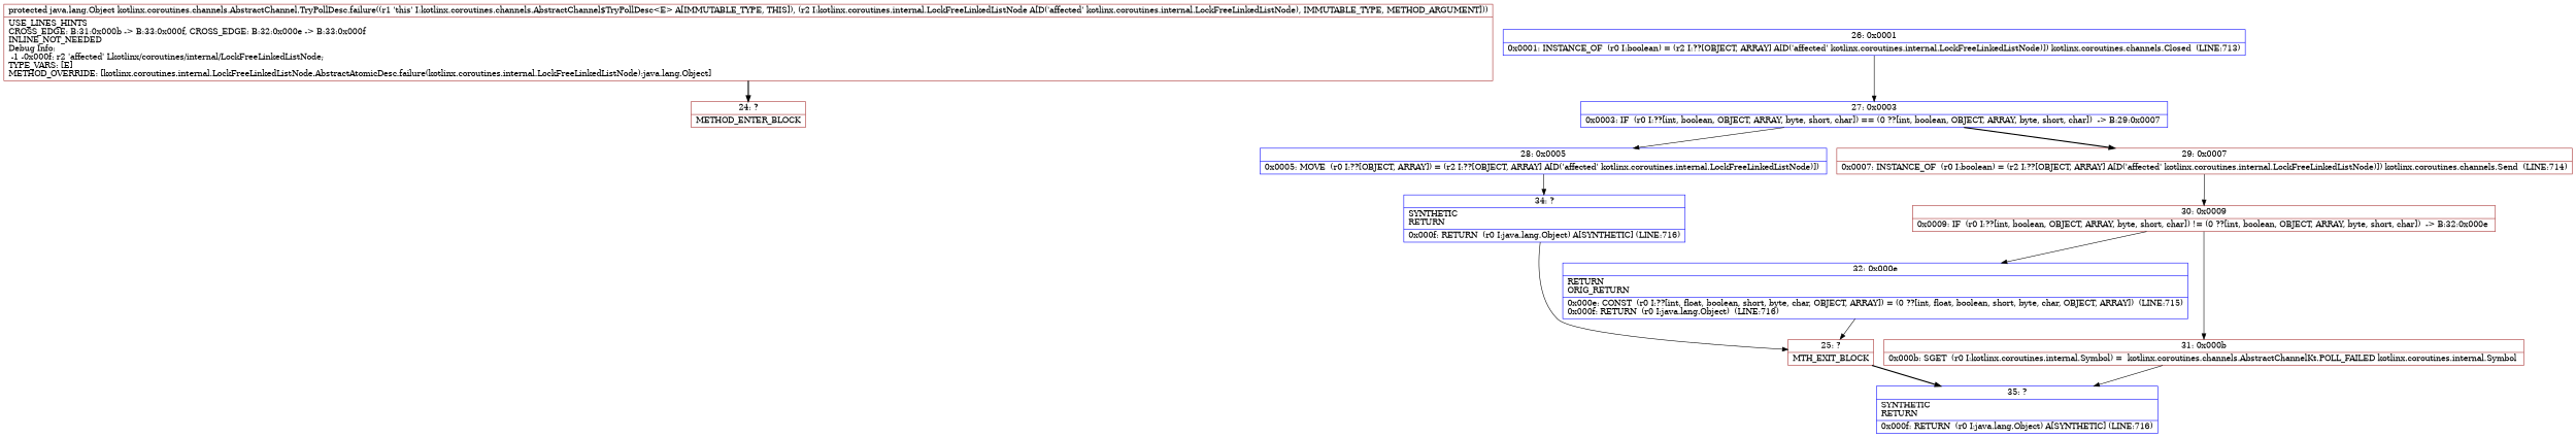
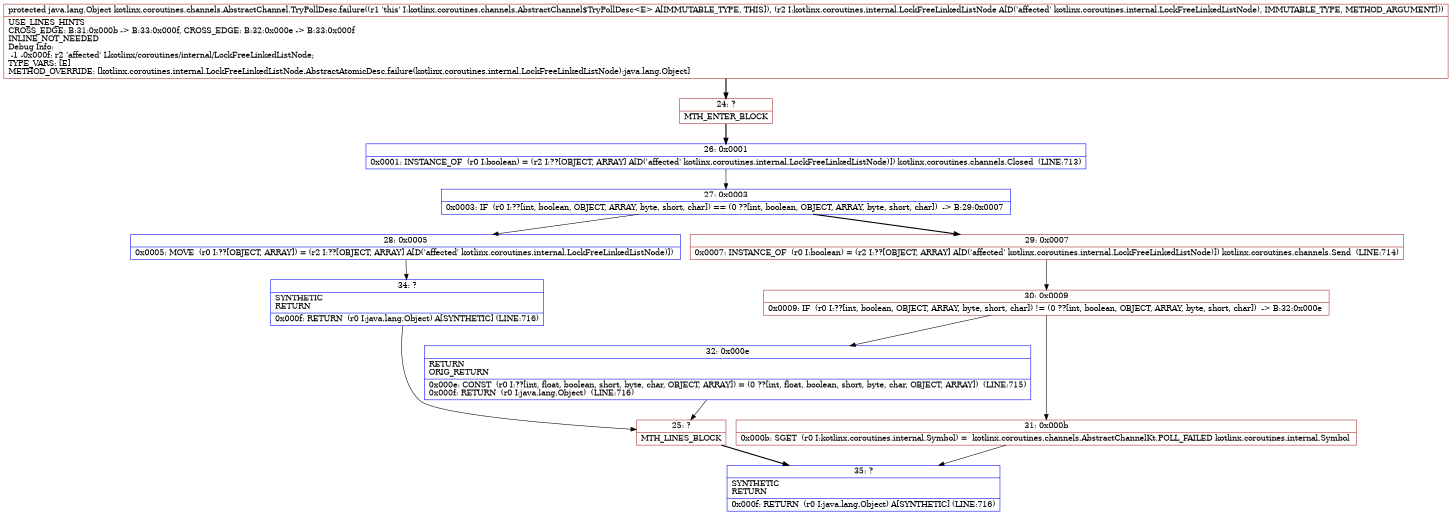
  digraph {
    node [color=brown shape=record]
    edge [style=solid]
-   n1 [label="{24\:\ ?|METHOD_ENTER_BLOCK\l}"]
+   n1 [label="{24\:\ ?|MTH_ENTER_BLOCK\l}"]
    n2 [color=blue label="{26\:\ 0x0001|0x0001: INSTANCE_OF  (r0 I:boolean) = (r2 I:??[OBJECT, ARRAY] A[D('affected' kotlinx.coroutines.internal.LockFreeLinkedListNode)]) kotlinx.coroutines.channels.Closed  (LINE:713)\l}"]
    n3 [color=blue label="{27\:\ 0x0003|0x0003: IF  (r0 I:??[int, boolean, OBJECT, ARRAY, byte, short, char]) == (0 ??[int, boolean, OBJECT, ARRAY, byte, short, char])  \-\> B:29:0x0007 \l}"]
    n4 [color=blue label="{28\:\ 0x0005|0x0005: MOVE  (r0 I:??[OBJECT, ARRAY]) = (r2 I:??[OBJECT, ARRAY] A[D('affected' kotlinx.coroutines.internal.LockFreeLinkedListNode)]) \l}"]
    n5 [label="{29\:\ 0x0007|0x0007: INSTANCE_OF  (r0 I:boolean) = (r2 I:??[OBJECT, ARRAY] A[D('affected' kotlinx.coroutines.internal.LockFreeLinkedListNode)]) kotlinx.coroutines.channels.Send  (LINE:714)\l}"]
    n6 [color=blue label="{34\:\ ?|SYNTHETIC\lRETURN\l|0x000f: RETURN  (r0 I:java.lang.Object) A[SYNTHETIC] (LINE:716)\l}"]
    n7 [label="{30\:\ 0x0009|0x0009: IF  (r0 I:??[int, boolean, OBJECT, ARRAY, byte, short, char]) != (0 ??[int, boolean, OBJECT, ARRAY, byte, short, char])  \-\> B:32:0x000e \l}"]
-   n8 [label="{25\:\ ?|MTH_EXIT_BLOCK\l}"]
+   n8 [label="{25\:\ ?|MTH_LINES_BLOCK\l}"]
    n9 [color=blue label="{35\:\ ?|SYNTHETIC\lRETURN\l|0x000f: RETURN  (r0 I:java.lang.Object) A[SYNTHETIC] (LINE:716)\l}"]
    n10 [label="{31\:\ 0x000b|0x000b: SGET  (r0 I:kotlinx.coroutines.internal.Symbol) =  kotlinx.coroutines.channels.AbstractChannelKt.POLL_FAILED kotlinx.coroutines.internal.Symbol \l}"]
    n11 [color=blue label="{32\:\ 0x000e|RETURN\lORIG_RETURN\l|0x000e: CONST  (r0 I:??[int, float, boolean, short, byte, char, OBJECT, ARRAY]) = (0 ??[int, float, boolean, short, byte, char, OBJECT, ARRAY])  (LINE:715)\l0x000f: RETURN  (r0 I:java.lang.Object)  (LINE:716)\l}"]
    n12 [label="{protected java.lang.Object kotlinx.coroutines.channels.AbstractChannel.TryPollDesc.failure((r1 'this' I:kotlinx.coroutines.channels.AbstractChannel$TryPollDesc\<E\> A[IMMUTABLE_TYPE, THIS]), (r2 I:kotlinx.coroutines.internal.LockFreeLinkedListNode A[D('affected' kotlinx.coroutines.internal.LockFreeLinkedListNode), IMMUTABLE_TYPE, METHOD_ARGUMENT]))  | USE_LINES_HINTS\lCROSS_EDGE: B:31:0x000b \-\> B:33:0x000f, CROSS_EDGE: B:32:0x000e \-\> B:33:0x000f\lINLINE_NOT_NEEDED\lDebug Info:\l  \-1 \-0x000f: r2 'affected' Lkotlinx\/coroutines\/internal\/LockFreeLinkedListNode;\lTYPE_VARS: [E]\lMETHOD_OVERRIDE: [kotlinx.coroutines.internal.LockFreeLinkedListNode.AbstractAtomicDesc.failure(kotlinx.coroutines.internal.LockFreeLinkedListNode):java.lang.Object]\l}"]
+   n1 -> n2 [style=bold]
    n2 -> n3
    n3 -> n4
    n3 -> n5 [style=bold]
    n4 -> n6
    n5 -> n7
    n6 -> n8
    n7 -> n10
    n7 -> n11
    n8 -> n9 [style=bold]
    n10 -> n9
    n11 -> n8
    n12 -> n1 [style=bold]
  }
